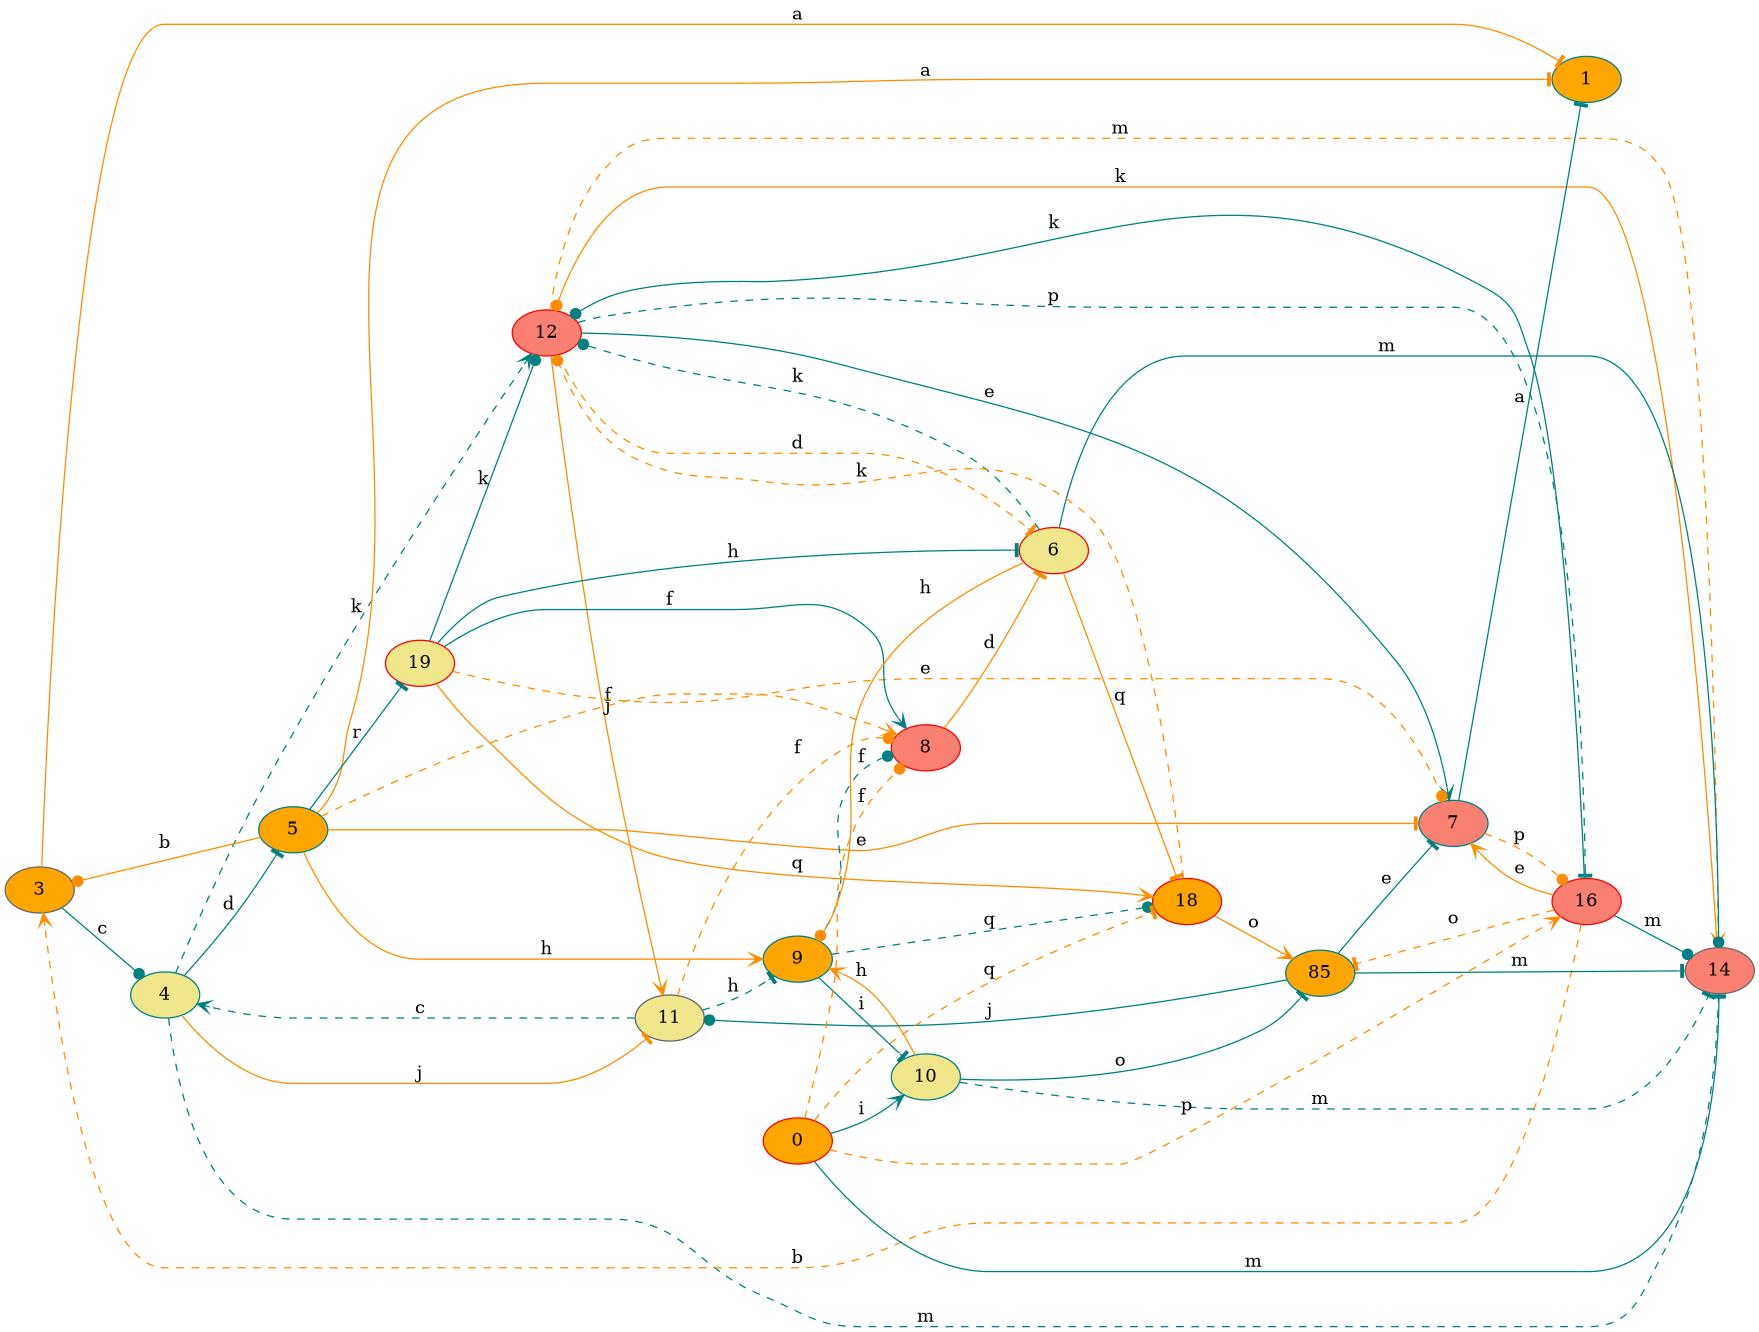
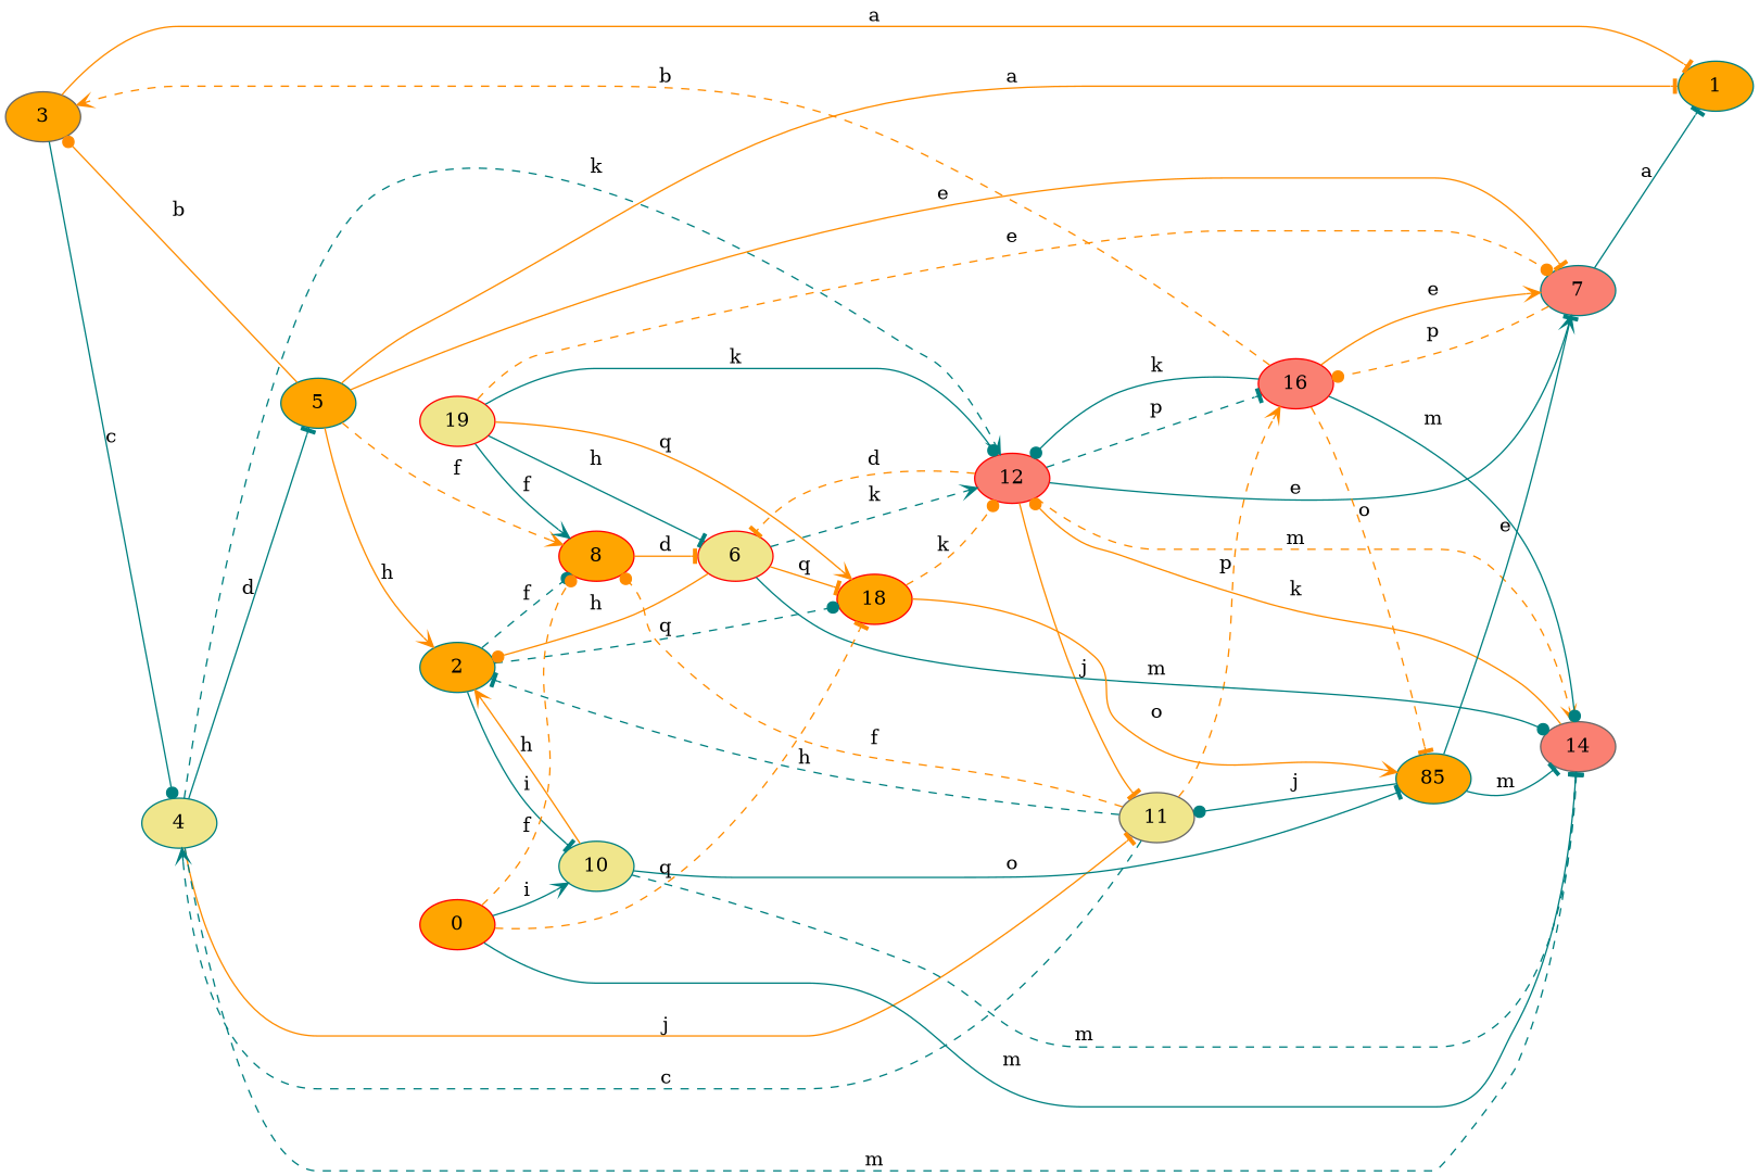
  strict digraph {
    rankdir=LR
    node [color=teal fillcolor=orange style=filled]
    edge [arrowhead=tee color=darkorange style=solid]
    3 [color=gray40]
    1
    4 [fillcolor=khaki]
    5
    11 [color=gray40 fillcolor=khaki]
    12 [color=red fillcolor=salmon]
    14 [color=gray40 fillcolor=salmon]
    7 [fillcolor=salmon]
-   8 [color=red fillcolor=salmon]
-   9
+   8 [color=red]
+   9 [label=2]
    19 [color=red fillcolor=khaki]
    6 [color=red fillcolor=khaki]
    16 [color=red fillcolor=salmon]
    18 [color=red]
    10 [fillcolor=khaki]
    n16 [label=85]
    0 [color=red]
    3 -> 1 [label=a]
    3 -> 4 [arrowhead=dot color=teal label=c]
    4 -> 5 [color=teal label=d]
    4 -> 11 [label=j]
    4 -> 12 [arrowhead=vee color=teal label=k style=dashed]
    4 -> 14 [color=teal label=m style=dashed]
    5 -> 3 [arrowhead=dot label=b]
    5 -> 1 [label=a]
    5 -> 7 [label=e]
    5 -> 8 [arrowhead=vee label=f style=dashed]
    5 -> 9 [arrowhead=vee label=h]
-   5 -> 19 [color=teal label=r]
    11 -> 4 [arrowhead=vee color=teal label=c style=dashed]
    11 -> 8 [arrowhead=dot label=f style=dashed]
    11 -> 9 [color=teal label=h style=dashed]
-   12 -> 11 [arrowhead=vee label=j]
+   12 -> 11 [label=j]
    12 -> 14 [arrowhead=vee label=m style=dashed]
    12 -> 7 [arrowhead=vee color=teal label=e]
    12 -> 6 [label=d style=dashed]
    12 -> 16 [color=teal label=p style=dashed]
    14 -> 12 [arrowhead=dot label=k]
    7 -> 1 [color=teal label=a]
    7 -> 16 [arrowhead=dot label=p style=dashed]
    8 -> 6 [label=d]
    9 -> 8 [arrowhead=dot color=teal label=f style=dashed]
    9 -> 18 [arrowhead=dot color=teal label=q style=dashed]
    9 -> 10 [color=teal label=i]
    19 -> 12 [arrowhead=dot color=teal label=k]
    19 -> 7 [arrowhead=dot label=e style=dashed]
    19 -> 8 [arrowhead=vee color=teal label=f]
    19 -> 6 [color=teal label=h]
    19 -> 18 [arrowhead=vee label=q]
-   6 -> 12 [arrowhead=dot color=teal label=k style=dashed]
+   6 -> 12 [arrowhead=vee color=teal label=k style=dashed]
    6 -> 14 [arrowhead=dot color=teal label=m]
    6 -> 9 [arrowhead=dot label=h]
    6 -> 18 [label=q]
    16 -> 3 [arrowhead=vee label=b style=dashed]
    16 -> 12 [arrowhead=dot color=teal label=k]
    16 -> 14 [arrowhead=dot color=teal label=m]
    16 -> 7 [arrowhead=vee label=e]
    16 -> n16 [label=o style=dashed]
    18 -> 12 [arrowhead=dot label=k style=dashed]
    18 -> n16 [arrowhead=vee label=o]
    10 -> 14 [color=teal label=m style=dashed]
    10 -> 9 [arrowhead=vee label=h]
    10 -> n16 [color=teal label=o]
    n16 -> 11 [arrowhead=dot color=teal label=j]
    n16 -> 14 [color=teal label=m]
    n16 -> 7 [color=teal label=e]
    0 -> 14 [color=teal label=m]
    0 -> 8 [arrowhead=dot label=f style=dashed]
-   0 -> 16 [arrowhead=vee label=p style=dashed]
+   11 -> 16 [arrowhead=vee label=p style=dashed]
    0 -> 18 [label=q style=dashed]
    0 -> 10 [arrowhead=vee color=teal label=i]
  }
